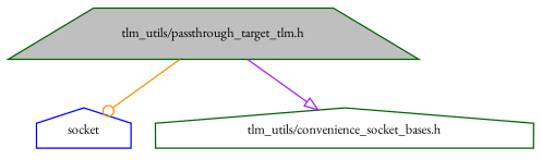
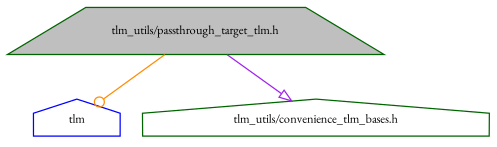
  digraph {
    fontname="EB Garamond"
    node [color=darkgreen fillcolor=white fontname="EB Garamond" fontsize=10 shape=house style=filled]
    edge [fontname="EB Garamond" fontsize=10 labelfontname=FreeSans labelfontsize=10 style=solid]
    n1 [fillcolor=grey75 fontcolor=black height=0.2 label="tlm_utils/passthrough_target_tlm.h" shape=trapezium width=0.4]
-   n2 [color=blue height=0.2 label=socket width=0.4]
-   n3 [height=0.2 label="tlm_utils/convenience_socket_bases.h" width=0.4]
+   n2 [color=blue height=0.2 label=tlm width=0.4]
+   n3 [height=0.2 label="tlm_utils/convenience_tlm_bases.h" width=0.4]
    n1 -> n2 [arrowhead=odot color=darkorange]
    n1 -> n3 [arrowhead=onormal color=purple]
  }
